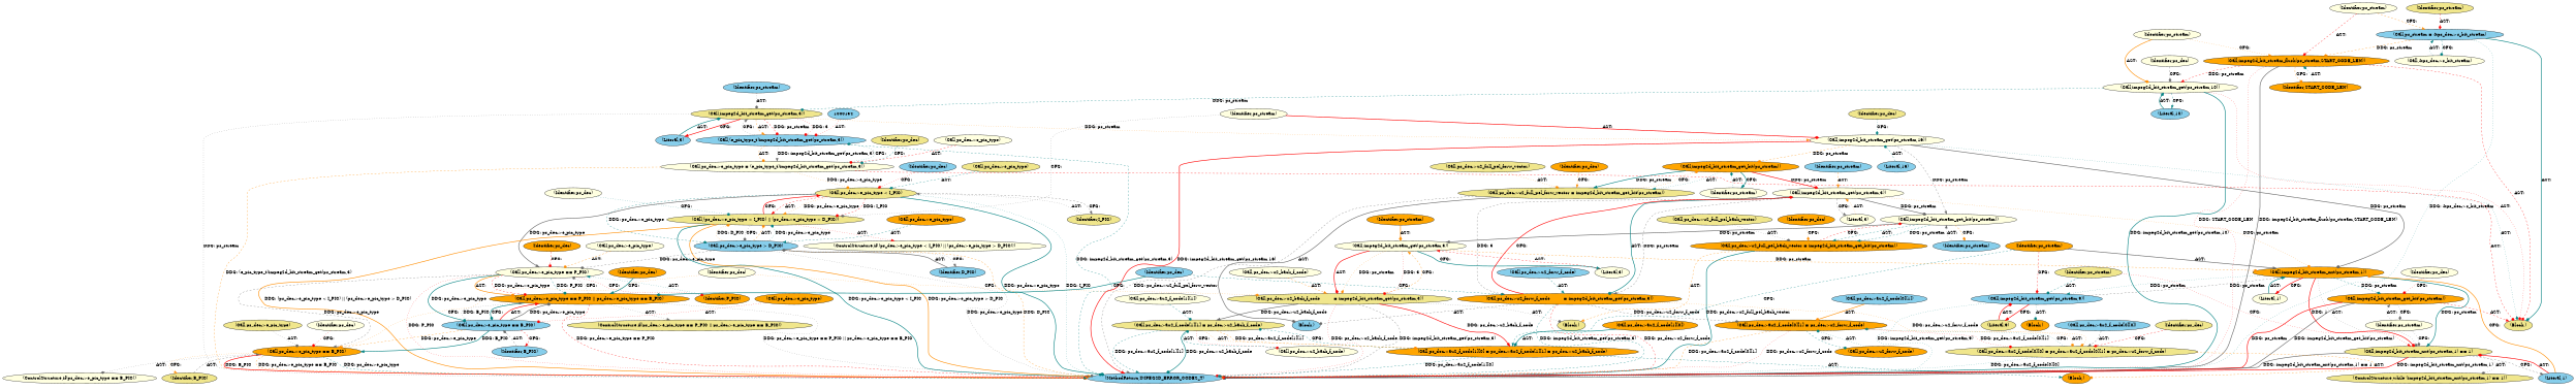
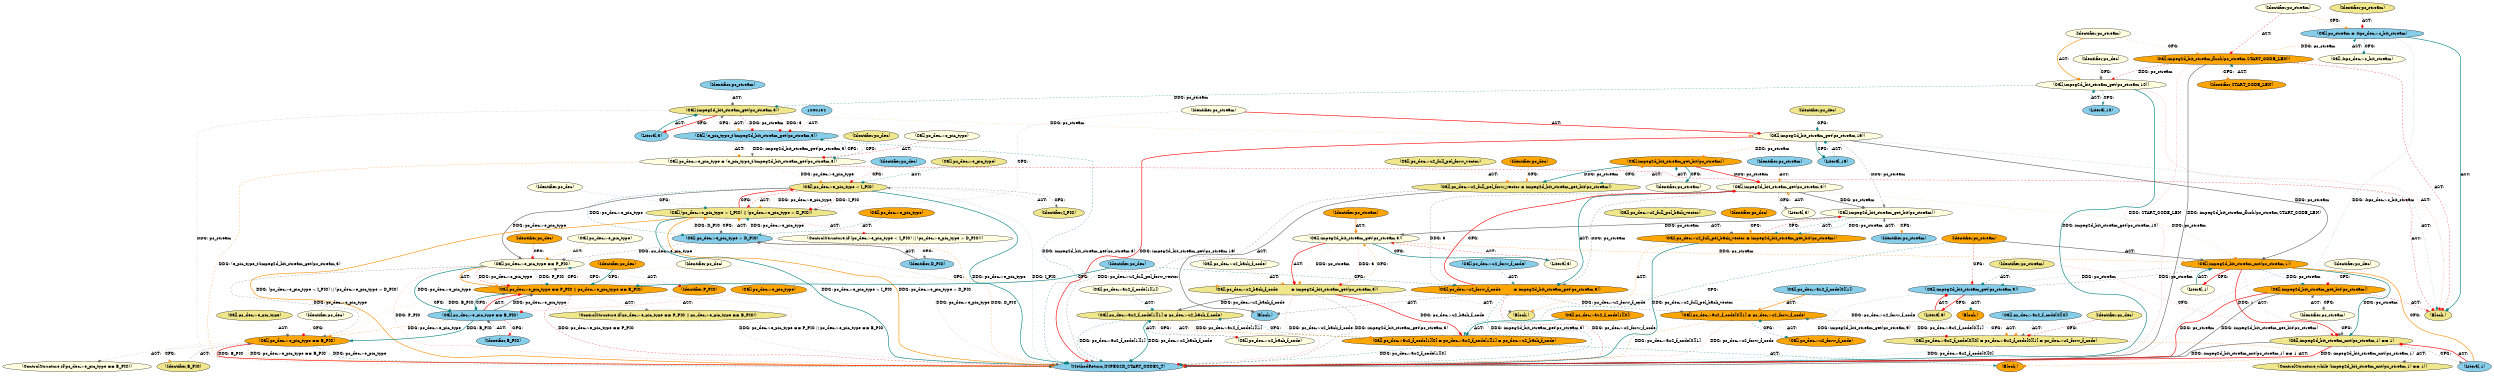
  digraph {
    node [fillcolor=lightyellow style=filled]
    edge [arrowhead=normal color=teal style=dashed]
    n1 [label="(Call,impeg2d_bit_stream_get(ps_stream,10))"]
    n2 [fillcolor=khaki label="(Call,impeg2d_bit_stream_get(ps_stream,3))"]
-   n3 [fillcolor=skyblue label="(MethodReturn,IMPEG2D_ERROR_CODES_T)"]
+   n3 [fillcolor=skyblue label="(MethodReturn,IMPEG2D_START_CODES_T)"]
    n4 [fillcolor=khaki label="(Block,)"]
    n5 [fillcolor=skyblue label="(Literal,10)"]
    n6 [fillcolor=skyblue label="(Call,(e_pic_type_t)impeg2d_bit_stream_get(ps_stream,3))"]
    n7 [label="(Call,impeg2d_bit_stream_get(ps_stream,16))"]
    n8 [fillcolor=skyblue label="(Literal,3)"]
    n9 [fillcolor=orange label="(Call,impeg2d_bit_stream_flush(ps_stream,START_CODE_LEN))"]
    n10 [fillcolor=orange label="(Identifier,START_CODE_LEN)"]
    n11 [fillcolor=skyblue label="(Call,ps_stream = &ps_dec->s_bit_stream)"]
    n12 [label="(Call,&ps_dec->s_bit_stream)"]
    n13 [label="(Call,ps_dec->e_pic_type = (e_pic_type_t)impeg2d_bit_stream_get(ps_stream,3))"]
    n14 [fillcolor=orange label="(Call,impeg2d_bit_stream_get_bit(ps_stream))"]
    n15 [label="(Call,impeg2d_bit_stream_get_bit(ps_stream))"]
    n16 [fillcolor=orange label="(Call,impeg2d_bit_stream_nxt(ps_stream,1))"]
    n17 [fillcolor=skyblue label="(Literal,16)"]
    n18 [fillcolor=khaki label="(Call,ps_dec->e_pic_type < I_PIC)"]
    n19 [fillcolor=khaki label="(Call,(ps_dec->e_pic_type < I_PIC) || (ps_dec->e_pic_type > D_PIC))"]
    n20 [fillcolor=skyblue label="(Call,ps_dec->e_pic_type > D_PIC)"]
    n21 [label="(Call,ps_dec->e_pic_type == P_PIC)"]
    n22 [fillcolor=khaki label="(Identifier,I_PIC)"]
    n23 [label="(ControlStructure,if((ps_dec->e_pic_type < I_PIC) || (ps_dec->e_pic_type > D_PIC)))"]
    n24 [fillcolor=skyblue label="(Identifier,D_PIC)"]
    n25 [fillcolor=orange label="(Call,ps_dec->e_pic_type == P_PIC || ps_dec->e_pic_type == B_PIC)"]
    n26 [fillcolor=skyblue label="(Call,ps_dec->e_pic_type == B_PIC)"]
    n27 [fillcolor=orange label="(Call,ps_dec->e_pic_type == B_PIC)"]
    n28 [fillcolor=orange label="(Identifier,P_PIC)"]
    n29 [fillcolor=khaki label="(ControlStructure,if(ps_dec->e_pic_type == P_PIC || ps_dec->e_pic_type == B_PIC))"]
    n30 [fillcolor=skyblue label="(Identifier,B_PIC)"]
    n31 [label="(ControlStructure,if(ps_dec->e_pic_type == B_PIC))"]
    n32 [fillcolor=khaki label="(Identifier,B_PIC)"]
    n33 [fillcolor=khaki label="(Call,ps_dec->u2_full_pel_forw_vector = impeg2d_bit_stream_get_bit(ps_stream))"]
    n34 [label="(Call,impeg2d_bit_stream_get(ps_stream,3))"]
    n35 [label="(Identifier,ps_stream)"]
    n36 [fillcolor=orange label="(Call,ps_dec->u2_full_pel_back_vector = impeg2d_bit_stream_get_bit(ps_stream))"]
    n37 [label="(Call,impeg2d_bit_stream_get(ps_stream,3))"]
    n38 [fillcolor=skyblue label="(Identifier,ps_stream)"]
    n39 [fillcolor=khaki label="(Call,impeg2d_bit_stream_nxt(ps_stream,1) == 1)"]
    n40 [fillcolor=skyblue label="(Call,impeg2d_bit_stream_get(ps_stream,9))"]
    n41 [fillcolor=orange label="(Call,impeg2d_bit_stream_get_bit(ps_stream))"]
    n42 [label="(Literal,1)"]
    n43 [fillcolor=skyblue label="(Block,)"]
    n44 [fillcolor=orange label="(Call,ps_dec->u2_forw_f_code          = impeg2d_bit_stream_get(ps_stream,3))"]
    n45 [label="(Literal,3)"]
    n46 [fillcolor=khaki label="(Call,ps_dec->au2_f_code[0][0] = ps_dec->au2_f_code[0][1] = ps_dec->u2_forw_f_code)"]
    n47 [fillcolor=orange label="(Call,ps_dec->au2_f_code[0][1] = ps_dec->u2_forw_f_code)"]
    n48 [fillcolor=orange label="(Block,)"]
    n49 [fillcolor=orange label="(Call,ps_dec->u2_forw_f_code)"]
    n50 [fillcolor=khaki label="(Block,)"]
    n51 [fillcolor=khaki label="(Call,ps_dec->u2_back_f_code          = impeg2d_bit_stream_get(ps_stream,3))"]
    n52 [label="(Literal,3)"]
    n53 [fillcolor=orange label="(Call,ps_dec->au2_f_code[1][0] = ps_dec->au2_f_code[1][1] = ps_dec->u2_back_f_code)"]
    n54 [fillcolor=khaki label="(Call,ps_dec->au2_f_code[1][1] = ps_dec->u2_back_f_code)"]
    n55 [label="(Call,ps_dec->u2_back_f_code)"]
    n56 [fillcolor=khaki label="(ControlStructure,while (impeg2d_bit_stream_nxt(ps_stream,1) == 1))"]
    n57 [fillcolor=skyblue label="(Literal,1)"]
    n58 [fillcolor=khaki label="(Literal,9)"]
    n59 [fillcolor=orange label="(Block,)"]
    n60 [label="(Identifier,ps_stream)"]
    n61 [fillcolor=khaki label="(Identifier,ps_dec)"]
    n62 [label="(Identifier,ps_dec)"]
    n63 [label="(Call,ps_dec->au2_f_code[1][1])"]
    n64 [fillcolor=orange label="(Identifier,ps_stream)"]
    n65 [fillcolor=orange label="(Call,ps_dec->au2_f_code[1][0])"]
    n66 [fillcolor=khaki label="(Call,ps_dec->u2_full_pel_back_vector)"]
    n67 [fillcolor=orange label="(Identifier,ps_dec)"]
    n68 [fillcolor=khaki label="(Identifier,ps_stream)"]
    n69 [fillcolor=skyblue label="(Identifier,ps_dec)"]
    n70 [fillcolor=khaki label="(Identifier,ps_dec)"]
    n71 [fillcolor=khaki label="(Identifier,ps_stream)"]
    n72 [label="(Call,ps_dec->u2_back_f_code)"]
    n73 [label="(Identifier,ps_dec)"]
    n74 [fillcolor=skyblue label="(Identifier,ps_stream)"]
    n75 [fillcolor=khaki label="(Call,ps_dec->e_pic_type)"]
    n76 [fillcolor=khaki label="(Call,ps_dec->u2_full_pel_forw_vector)"]
    n77 [label="(Call,ps_dec->e_pic_type)"]
    n78 [label="(Identifier,ps_dec)"]
    n79 [fillcolor=orange label="(Identifier,ps_dec)"]
    n80 [label="(Identifier,ps_dec)"]
    n81 [fillcolor=skyblue label="(Call,ps_dec->au2_f_code[0][1])"]
    n82 [fillcolor=orange label="(Identifier,ps_dec)"]
    n83 [fillcolor=skyblue label="(Identifier,ps_dec)"]
    n84 [label="(Call,ps_dec->e_pic_type)"]
    n85 [fillcolor=orange label="(Call,ps_dec->e_pic_type)"]
    n86 [fillcolor=khaki label="(Call,ps_dec->e_pic_type)"]
    n87 [label="(Identifier,ps_stream)"]
    n88 [fillcolor=orange label="(Call,ps_dec->e_pic_type)"]
    n89 [fillcolor=orange label="(Identifier,ps_stream)"]
    n90 [label="(Identifier,ps_dec)"]
    n91 [fillcolor=khaki label="(Identifier,ps_dec)"]
    n92 [fillcolor=skyblue label="(Call,ps_dec->au2_f_code[0][0])"]
    n93 [label="(Identifier,ps_stream)"]
    n94 [fillcolor=skyblue label="(Call,ps_dec->u2_forw_f_code)"]
    n95 [fillcolor=skyblue label="(Identifier,ps_stream)"]
    n96 [fillcolor=orange label="(Identifier,ps_dec)"]
    n97 [label="(Identifier,ps_stream)"]
    1000134 [fillcolor=skyblue]
    n1 -> n2 [arrowhead=dot label="DDG: ps_stream"]
    n1 -> n3 [label="DDG: impeg2d_bit_stream_get(ps_stream,10)" style=bold]
    n1 -> n4 [arrowhead=dot color=red label="AST: " style=dotted]
    n1 -> n5 [label="CFG: "]
    n2 -> n3 [color=gray40 label="DDG: ps_stream" style=dotted]
    n2 -> n6 [color=darkorange label="AST: "]
    n2 -> n6 [arrowhead=dot color=red label="DDG: ps_stream"]
    n2 -> n6 [arrowhead=dot color=red label="DDG: 3" style=dotted]
    n2 -> n7 [color=darkorange label="DDG: ps_stream" style=dotted]
    n2 -> n8 [color=red label="CFG: " style=bold]
-   n5 -> n1 [arrowhead=diamond label="AST: " style=bold]
+   n5 -> n1 [arrowhead=diamond label="AST: "]
    n6 -> n2 [color=gray40 label="CFG: " style=dotted]
    n6 -> n3 [arrowhead=diamond label="DDG: impeg2d_bit_stream_get(ps_stream,3)"]
    n6 -> n13 [arrowhead=dot color=darkorange label="AST: "]
    n6 -> n13 [color=gray40 label="DDG: impeg2d_bit_stream_get(ps_stream,3)" style=dotted]
    n7 -> n3 [color=red label="DDG: impeg2d_bit_stream_get(ps_stream,16)" style=bold]
    n7 -> n4 [arrowhead=diamond label="AST: " style=dotted]
    n7 -> n14 [arrowhead=diamond color=darkorange label="DDG: ps_stream"]
    n7 -> n15 [color=gray40 label="DDG: ps_stream"]
    n7 -> n16 [arrowhead=dot color=gray40 label="DDG: ps_stream" style=bold]
+   n7 -> n17 [arrowhead=dot label="CFG: " style=bold]
    n8 -> n2 [arrowhead=diamond label="AST: " style=bold]
    n9 -> n1 [color=red label="DDG: ps_stream"]
    n9 -> n3 [arrowhead=diamond color=red label="DDG: START_CODE_LEN" style=dotted]
    n9 -> n3 [arrowhead=diamond color=gray40 label="DDG: impeg2d_bit_stream_flush(ps_stream,START_CODE_LEN)" style=bold]
    n9 -> n4 [arrowhead=dot color=red label="AST: "]
    n9 -> n10 [arrowhead=dot color=darkorange label="CFG: "]
    n10 -> n9 [arrowhead=diamond label="AST: " style=dotted]
    n11 -> n3 [arrowhead=diamond label="DDG: &ps_dec->s_bit_stream" style=dotted]
    n11 -> n4 [arrowhead=diamond label="AST: " style=bold]
    n11 -> n9 [arrowhead=diamond color=darkorange label="DDG: ps_stream"]
    n11 -> n12 [arrowhead=dot label="CFG: "]
    n12 -> n11 [label="AST: " style=dotted]
    n13 -> n3 [arrowhead=diamond color=darkorange label="DDG: (e_pic_type_t)impeg2d_bit_stream_get(ps_stream,3)"]
    n13 -> n4 [arrowhead=dot color=red label="AST: "]
    n13 -> n6 [arrowhead=diamond label="CFG: " style=dotted]
    n13 -> n18 [arrowhead=dot color=darkorange label="DDG: ps_dec->e_pic_type" style=dotted]
    n14 -> n33 [label="AST: " style=dotted]
    n14 -> n33 [label="DDG: ps_stream" style=bold]
    n14 -> n34 [arrowhead=diamond color=red label="DDG: ps_stream" style=bold]
    n14 -> n35 [label="CFG: " style=bold]
    n15 -> n36 [label="AST: "]
    n15 -> n36 [label="DDG: ps_stream"]
    n15 -> n37 [color=gray40 label="DDG: ps_stream" style=bold]
    n15 -> n38 [arrowhead=diamond color=darkorange label="CFG: "]
    n16 -> n39 [arrowhead=dot color=gray40 label="AST: " style=dotted]
    n16 -> n39 [label="DDG: ps_stream" style=bold]
    n16 -> n39 [arrowhead=dot color=red label="DDG: 1" style=bold]
    n16 -> n40 [label="DDG: ps_stream" style=dotted]
    n16 -> n41 [arrowhead=diamond label="DDG: ps_stream"]
    n16 -> n42 [color=red label="CFG: " style=bold]
    n17 -> n7 [arrowhead=dot label="AST: "]
    n18 -> n3 [arrowhead=dot label="DDG: ps_dec->e_pic_type" style=bold]
    n18 -> n3 [arrowhead=dot label="DDG: I_PIC" style=dotted]
    n18 -> n19 [color=red label="AST: "]
    n18 -> n19 [color=darkorange label="DDG: ps_dec->e_pic_type" style=dotted]
    n18 -> n19 [arrowhead=dot color=red label="DDG: I_PIC"]
    n18 -> n20 [arrowhead=diamond label="DDG: ps_dec->e_pic_type"]
    n18 -> n21 [color=gray40 label="DDG: ps_dec->e_pic_type" style=bold]
    n18 -> n22 [color=gray40 label="CFG: "]
    n19 -> n3 [arrowhead=diamond color=darkorange label="DDG: (ps_dec->e_pic_type < I_PIC) || (ps_dec->e_pic_type > D_PIC)" style=bold]
    n19 -> n3 [label="DDG: ps_dec->e_pic_type < I_PIC" style=bold]
    n19 -> n3 [arrowhead=diamond color=darkorange label="DDG: ps_dec->e_pic_type > D_PIC" style=bold]
    n19 -> n18 [color=red label="CFG: " style=bold]
    n19 -> n20 [arrowhead=dot color=gray40 label="CFG: " style=dotted]
    n19 -> n23 [color=red label="AST: " style=dotted]
    n20 -> n3 [color=darkorange label="DDG: D_PIC"]
    n20 -> n3 [arrowhead=dot color=gray40 label="DDG: ps_dec->e_pic_type" style=dotted]
    n20 -> n19 [arrowhead=dot color=darkorange label="AST: "]
    n20 -> n19 [arrowhead=dot label="DDG: ps_dec->e_pic_type" style=dotted]
    n20 -> n19 [arrowhead=diamond color=darkorange label="DDG: D_PIC" style=dotted]
    n20 -> n21 [arrowhead=dot color=gray40 label="DDG: ps_dec->e_pic_type"]
    n20 -> n24 [color=gray40 label="CFG: " style=dotted]
    n21 -> n3 [arrowhead=diamond color=red label="DDG: P_PIC" style=dotted]
    n21 -> n25 [arrowhead=dot color=darkorange label="AST: " style=bold]
    n21 -> n25 [arrowhead=dot color=red label="DDG: ps_dec->e_pic_type"]
    n21 -> n25 [arrowhead=dot label="DDG: P_PIC"]
    n21 -> n26 [arrowhead=dot label="DDG: ps_dec->e_pic_type" style=bold]
    n21 -> n27 [color=gray40 label="DDG: ps_dec->e_pic_type"]
    n21 -> n28 [arrowhead=dot color=red label="CFG: " style=dotted]
    n22 -> n18 [color=gray40 label="AST: " style=dotted]
    n24 -> n20 [arrowhead=diamond color=gray40 label="AST: " style=bold]
    n25 -> n3 [color=gray40 label="DDG: ps_dec->e_pic_type == P_PIC || ps_dec->e_pic_type == B_PIC" style=dotted]
    n25 -> n3 [arrowhead=diamond color=red label="DDG: ps_dec->e_pic_type == P_PIC"]
    n25 -> n21 [arrowhead=dot color=gray40 label="CFG: " style=dotted]
    n25 -> n26 [arrowhead=diamond label="CFG: " style=bold]
    n25 -> n29 [color=gray40 label="AST: " style=dotted]
    n26 -> n25 [color=red label="AST: " style=bold]
    n26 -> n25 [arrowhead=dot color=gray40 label="DDG: ps_dec->e_pic_type" style=bold]
    n26 -> n25 [color=gray40 label="DDG: B_PIC" style=dotted]
    n26 -> n27 [color=darkorange label="DDG: ps_dec->e_pic_type"]
    n26 -> n27 [label="DDG: B_PIC" style=bold]
    n26 -> n30 [color=red label="CFG: "]
    n27 -> n3 [arrowhead=diamond color=red label="DDG: B_PIC" style=bold]
    n27 -> n3 [arrowhead=dot color=darkorange label="DDG: ps_dec->e_pic_type == B_PIC"]
    n27 -> n3 [label="DDG: ps_dec->e_pic_type"]
    n27 -> n31 [arrowhead=diamond color=gray40 label="AST: " style=dotted]
    n27 -> n32 [color=darkorange label="CFG: " style=dotted]
    n28 -> n21 [label="AST: " style=dotted]
    n30 -> n26 [arrowhead=diamond color=gray40 label="AST: "]
    n32 -> n27 [color=gray40 label="AST: "]
    n33 -> n3 [color=gray40 label="DDG: ps_dec->u2_full_pel_forw_vector"]
    n33 -> n14 [arrowhead=diamond color=darkorange label="CFG: " style=dotted]
    n33 -> n43 [arrowhead=diamond color=gray40 label="AST: " style=bold]
    n34 -> n15 [arrowhead=diamond color=gray40 label="DDG: ps_stream" style=bold]
    n34 -> n16 [arrowhead=dot color=darkorange label="DDG: ps_stream" style=dotted]
    n34 -> n44 [arrowhead=dot label="AST: " style=bold]
    n34 -> n44 [color=gray40 label="DDG: ps_stream"]
    n34 -> n44 [color=gray40 label="DDG: 3"]
    n34 -> n45 [color=gray40 label="CFG: "]
    n35 -> n14 [arrowhead=diamond label="AST: " style=dotted]
    n36 -> n3 [label="DDG: ps_dec->u2_full_pel_back_vector" style=bold]
    n36 -> n15 [arrowhead=diamond color=red label="CFG: "]
    n36 -> n50 [color=darkorange label="AST: "]
    n37 -> n16 [arrowhead=diamond color=darkorange label="DDG: ps_stream"]
    n37 -> n51 [arrowhead=diamond color=red label="AST: " style=bold]
    n37 -> n51 [arrowhead=diamond color=darkorange label="DDG: ps_stream" style=dotted]
    n37 -> n51 [arrowhead=dot color=red label="DDG: 3" style=dotted]
    n37 -> n52 [label="CFG: " style=bold]
    n38 -> n15 [color=gray40 label="AST: " style=dotted]
    n39 -> n3 [arrowhead=diamond color=gray40 label="DDG: impeg2d_bit_stream_nxt(ps_stream,1) == 1" style=bold]
    n39 -> n3 [arrowhead=diamond color=red label="DDG: impeg2d_bit_stream_nxt(ps_stream,1)" style=bold]
    n39 -> n56 [arrowhead=diamond color=gray40 label="AST: " style=dotted]
    n39 -> n57 [color=gray40 label="CFG: "]
    n40 -> n3 [arrowhead=diamond label="DDG: impeg2d_bit_stream_get(ps_stream,9)" style=dotted]
    n40 -> n16 [arrowhead=diamond color=gray40 label="DDG: ps_stream"]
    n40 -> n58 [color=red label="CFG: " style=bold]
    n40 -> n59 [arrowhead=dot label="AST: " style=dotted]
    n41 -> n3 [color=gray40 label="DDG: impeg2d_bit_stream_get_bit(ps_stream)" style=bold]
    n41 -> n3 [arrowhead=diamond color=red label="DDG: ps_stream" style=bold]
    n41 -> n4 [color=red label="AST: "]
    n41 -> n60 [arrowhead=diamond color=gray40 label="CFG: " style=dotted]
    n42 -> n16 [label="AST: " style=bold]
    n44 -> n3 [arrowhead=dot color=red label="DDG: ps_dec->u2_forw_f_code"]
    n44 -> n3 [label="DDG: impeg2d_bit_stream_get(ps_stream,3)"]
    n44 -> n34 [arrowhead=diamond color=red label="CFG: " style=bold]
    n44 -> n43 [arrowhead=dot color=gray40 label="AST: "]
    n44 -> n46 [arrowhead=diamond color=darkorange label="DDG: ps_dec->u2_forw_f_code" style=dotted]
    n44 -> n47 [arrowhead=diamond color=gray40 label="DDG: ps_dec->u2_forw_f_code"]
    n45 -> n34 [color=darkorange label="AST: " style=dotted]
    n46 -> n3 [label="DDG: ps_dec->au2_f_code[0][0]" style=dotted]
    n46 -> n47 [arrowhead=diamond label="CFG: " style=dotted]
    n46 -> n48 [arrowhead=dot color=darkorange label="AST: "]
    n47 -> n3 [arrowhead=dot color=darkorange label="DDG: ps_dec->au2_f_code[0][1]"]
    n47 -> n3 [color=red label="DDG: ps_dec->u2_forw_f_code" style=dotted]
    n47 -> n46 [arrowhead=dot color=darkorange label="AST: " style=dotted]
    n47 -> n46 [arrowhead=dot color=red label="DDG: ps_dec->au2_f_code[0][1]" style=dotted]
    n47 -> n49 [arrowhead=dot label="CFG: "]
    n49 -> n47 [arrowhead=dot label="AST: " style=dotted]
    n51 -> n3 [arrowhead=dot color=red label="DDG: ps_dec->u2_back_f_code" style=dotted]
    n51 -> n3 [arrowhead=diamond color=gray40 label="DDG: impeg2d_bit_stream_get(ps_stream,3)"]
    n51 -> n37 [color=darkorange label="CFG: "]
    n51 -> n50 [arrowhead=dot color=gray40 label="AST: " style=dotted]
    n51 -> n53 [color=red label="DDG: ps_dec->u2_back_f_code" style=bold]
    n51 -> n54 [color=gray40 label="DDG: ps_dec->u2_back_f_code" style=bold]
    n52 -> n37 [color=red label="AST: "]
    n53 -> n3 [arrowhead=diamond label="DDG: ps_dec->au2_f_code[1][0]"]
    n53 -> n48 [label="AST: "]
    n53 -> n54 [arrowhead=dot label="CFG: "]
    n54 -> n3 [arrowhead=dot label="DDG: ps_dec->u2_back_f_code" style=bold]
    n54 -> n3 [label="DDG: ps_dec->au2_f_code[1][1]"]
    n54 -> n53 [arrowhead=diamond color=darkorange label="AST: " style=dotted]
    n54 -> n53 [arrowhead=diamond color=darkorange label="DDG: ps_dec->au2_f_code[1][1]"]
    n54 -> n55 [arrowhead=dot color=red label="CFG: " style=dotted]
    n55 -> n54 [arrowhead=dot label="AST: "]
    n57 -> n16 [arrowhead=diamond color=darkorange label="CFG: " style=bold]
    n57 -> n39 [arrowhead=diamond color=red label="AST: " style=bold]
    n58 -> n40 [arrowhead=dot color=red label="AST: " style=bold]
    n60 -> n39 [arrowhead=diamond color=gray40 label="CFG: " style=dotted]
    n60 -> n41 [color=gray40 label="AST: " style=dotted]
    n61 -> n46 [arrowhead=diamond color=red label="CFG: "]
    n62 -> n1 [arrowhead=diamond color=gray40 label="CFG: "]
    n63 -> n54 [arrowhead=dot label="AST: "]
    n64 -> n37 [arrowhead=diamond color=darkorange label="AST: " style=bold]
    n65 -> n53 [arrowhead=diamond label="AST: " style=bold]
    n66 -> n36 [arrowhead=diamond color=gray40 label="AST: " style=dotted]
    n67 -> n33 [color=darkorange label="CFG: "]
    n68 -> n39 [color=red label="CFG: " style=dotted]
    n68 -> n40 [arrowhead=dot label="AST: "]
    n69 -> n18 [arrowhead=diamond color=red label="CFG: " style=dotted]
    n70 -> n13 [arrowhead=dot label="CFG: "]
    n71 -> n11 [arrowhead=diamond color=red label="AST: "]
    n72 -> n51 [color=darkorange label="AST: "]
    n73 -> n27 [color=darkorange label="CFG: " style=dotted]
    n73 -> n51 [arrowhead=diamond color=darkorange label="CFG: " style=dotted]
    n74 -> n34 [color=darkorange label="AST: "]
    n75 -> n27 [arrowhead=dot color=gray40 label="AST: " style=dotted]
    n76 -> n33 [arrowhead=diamond color=darkorange label="AST: " style=dotted]
    n77 -> n13 [arrowhead=dot color=red label="AST: "]
    n78 -> n27 [arrowhead=dot color=red label="CFG: " style=dotted]
    n79 -> n25 [label="CFG: " style=bold]
    n80 -> n19 [arrowhead=dot label="CFG: " style=dotted]
    n81 -> n47 [arrowhead=dot color=darkorange label="AST: " style=bold]
    n82 -> n21 [arrowhead=dot color=red label="CFG: "]
    n83 -> n25 [arrowhead=diamond label="CFG: " style=bold]
    n83 -> n44 [label="CFG: "]
    n84 -> n21 [arrowhead=dot color=darkorange label="AST: "]
    n85 -> n20 [label="AST: "]
    n86 -> n18 [arrowhead=diamond label="AST: "]
    n87 -> n7 [arrowhead=diamond color=red label="AST: " style=bold]
    n87 -> n19 [arrowhead=diamond color=gray40 label="CFG: " style=dotted]
    n88 -> n26 [arrowhead=dot color=red label="AST: " style=dotted]
    n89 -> n16 [color=gray40 label="AST: " style=bold]
    n89 -> n40 [arrowhead=diamond color=red label="CFG: "]
    n89 -> n53 [label="CFG: "]
    n90 -> n41 [arrowhead=dot color=red label="CFG: " style=dotted]
    n91 -> n7 [arrowhead=diamond label="CFG: " style=dotted]
    n92 -> n46 [color=gray40 label="AST: "]
    n93 -> n1 [arrowhead=diamond color=darkorange label="AST: " style=bold]
    n93 -> n9 [color=darkorange label="CFG: " style=dotted]
    n94 -> n44 [label="AST: "]
    n95 -> n2 [arrowhead=dot color=gray40 label="AST: " style=dotted]
    n96 -> n36 [arrowhead=diamond color=darkorange label="CFG: " style=dotted]
    n97 -> n9 [arrowhead=diamond color=red label="AST: "]
    n97 -> n11 [color=darkorange label="CFG: "]
    1000134 -> n6 [arrowhead=dot color=red label="AST: " style=dotted]
  }
